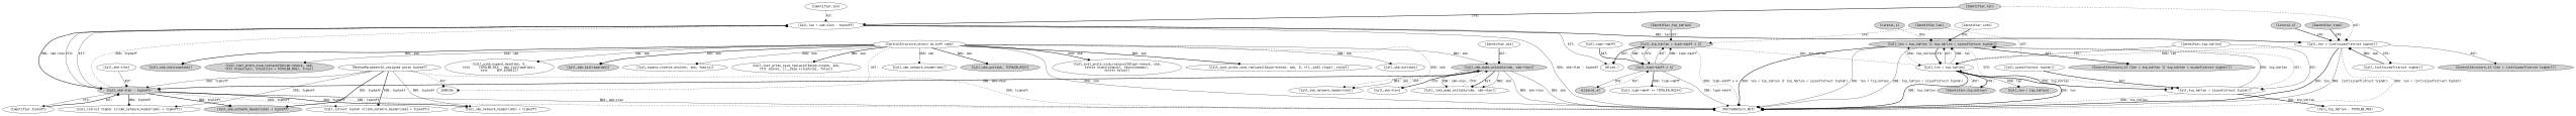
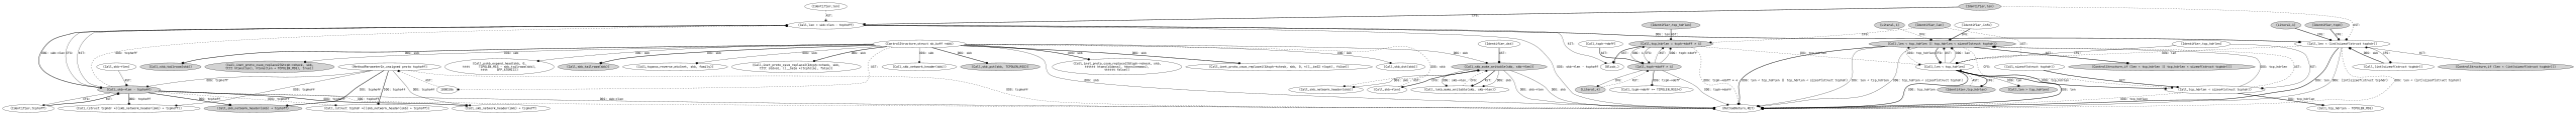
  digraph {
    fontname="JetBrains Mono"
    node [fillcolor=white fontname="JetBrains Mono" style=filled]
    edge [arrowhead=dot fontname="JetBrains Mono" style=solid]
    n1 [fillcolor=lightgrey label="(Call,len < tcp_hdrlen || tcp_hdrlen < sizeof(struct tcphdr))"]
    n2 [label="(Call,len < tcp_hdrlen)"]
    n3 [label="(Call,tcp_hdrlen < sizeof(struct tcphdr))"]
    n4 [fillcolor=lightgrey label="(ControlStructure,if (len < tcp_hdrlen || tcp_hdrlen < sizeof(struct tcphdr)))"]
    n5 [label="(MethodReturn,RET)"]
    n6 [fillcolor=lightgrey label="(Identifier,tcp_hdrlen)"]
    n7 [fillcolor=lightgrey label="(Call,len > tcp_hdrlen)"]
    n8 [label="(Call,tcp_hdrlen - TCPOLEN_MSS)"]
    n9 [label="(Call,len < (int)sizeof(struct tcphdr))"]
    n10 [fillcolor=lightgrey label="(ControlStructure,if (len < (int)sizeof(struct tcphdr)))"]
    n11 [label="(Call,(int)sizeof(struct tcphdr))"]
    n12 [label="(Call,len = skb->len - tcphoff)"]
    n13 [fillcolor=lightgrey label="(Call,skb->len - tcphoff)"]
    n14 [label="(Block,)"]
    n15 [label="(Call,(struct tcphdr *)(skb_network_header(skb) + tcphoff))"]
    n16 [label="(Call,(struct tcphdr *)(skb_network_header(skb) + tcphoff))"]
    n17 [label="(Identifier,tcphoff)"]
    n18 [label="(Call,skb_network_header(skb) + tcphoff)"]
    n19 [fillcolor=lightgrey label="(Call,skb_network_header(skb) + tcphoff)"]
    n20 [fillcolor=lightgrey label="(Call,skb_make_writable(skb, skb->len))"]
    n21 [label="(Call,skb->len)"]
    n22 [label="(Call,skb_network_header(skb))"]
    n23 [label="(Call,!skb_make_writable(skb, skb->len))"]
    n24 [label="(ControlStructure,struct sk_buff *skb)"]
    n25 [label="(Call,skb_network_header(skb))"]
    n26 [fillcolor=lightgrey label="(Call,skb_put(skb, TCPOLEN_MSS))"]
    n27 [label="(Call,inet_proto_csum_replace2(&tcph->check, skb,\n\t\t\t\t\t\t htons(oldmss), htons(newmss),\n\t\t\t\t\t\t false))"]
    n28 [label="(Call,inet_proto_csum_replace4(&tcph->check, skb, 0, *((__be32 *)opt), false))"]
    n29 [label="(Call,skb_dst(skb))"]
    n30 [fillcolor=lightgrey label="(Call,skb_tailroom(skb))"]
    n31 [fillcolor=lightgrey label="(Call,inet_proto_csum_replace2(&tcph->check, skb,\n\t\t\t\t htons(len), htons(len + TCPOLEN_MSS), true))"]
    n32 [label="(Call,pskb_expand_head(skb, 0,\n\t\t\t\t     TCPOLEN_MSS - skb_tailroom(skb),\n\t\t\t\t     GFP_ATOMIC))"]
    n33 [fillcolor=lightgrey label="(Call,skb_tailroom(skb))"]
    n34 [label="(Call,tcpmss_reverse_mtu(net, skb, family))"]
    n35 [label="(Call,inet_proto_csum_replace2(&tcph->check, skb,\n\t\t\t\t oldval, ((__be16 *)tcph)[6], false))"]
    1000106
    n37 [label="(MethodParameterIn,unsigned proto tcphoff)"]
    n38 [fillcolor=lightgrey label="(Call,tcp_hdrlen = tcph->doff * 4)"]
    n39 [fillcolor=lightgrey label="(Call,tcph->doff * 4)"]
    n40 [label="(Call,tcph->doff += TCPOLEN_MSS/4)"]
    n41 [fillcolor=lightgrey label="(Literal,4)"]
    n42 [label="(Call,sizeof(struct tcphdr))"]
    n43 [label="(Identifier,tcp_hdrlen)"]
    n44 [label="(Identifier,len)"]
    n45 [fillcolor=lightgrey label="(Identifier,len)"]
    n46 [fillcolor=lightgrey label="(Identifier,tcp_hdrlen)"]
    n47 [label="(Identifier,info)"]
    n48 [label="(Call,skb->len)"]
    n49 [label="(Identifier,dst)"]
    n50 [fillcolor=lightgrey label="(Literal,1)"]
    n51 [label="(Call,tcph->doff)"]
    n52 [fillcolor=lightgrey label="(Literal,1)"]
    n53 [fillcolor=lightgrey label="(Identifier,tcph)"]
    n54 [fillcolor=lightgrey label="(Identifier,len)"]
    n1 -> n2 [arrowhead=box label="CFG: " style=bold]
    n1 -> n3 [arrowhead=box label="CFG: " style=dashed]
    n1 -> n4 [arrowhead=box label="AST: " style=bold]
    n1 -> n5 [arrowhead=box label="DDG: len < tcp_hdrlen"]
    n1 -> n5 [label="DDG: tcp_hdrlen < sizeof(struct tcphdr)"]
    n1 -> n5 [label="DDG: len < tcp_hdrlen || tcp_hdrlen < sizeof(struct tcphdr)" style=bold]
    n2 -> n1 [label="AST: "]
    n2 -> n1 [arrowhead=box label="DDG: len"]
    n2 -> n1 [label="DDG: tcp_hdrlen" style=dashed]
    n2 -> n3 [label="DDG: tcp_hdrlen" style=bold]
    n2 -> n5 [arrowhead=box label="DDG: len" style=bold]
    n2 -> n5 [arrowhead=box label="DDG: tcp_hdrlen" style=bold]
    n2 -> n6 [label="CFG: " style=bold]
    n2 -> n7 [arrowhead=box label="DDG: len"]
    n3 -> n1 [label="AST: " style=dashed]
    n3 -> n1 [arrowhead=box label="DDG: tcp_hdrlen"]
    n3 -> n5 [label="DDG: tcp_hdrlen" style=dashed]
    n3 -> n8 [label="DDG: tcp_hdrlen" style=bold]
    n6 -> n2 [label="AST: " style=dashed]
    n9 -> n2 [label="DDG: len" style=dashed]
    n9 -> n5 [arrowhead=box label="DDG: len < (int)sizeof(struct tcphdr)" style=dashed]
    n9 -> n5 [label="DDG: len" style=bold]
    n9 -> n5 [arrowhead=box label="DDG: (int)sizeof(struct tcphdr)"]
-   n9 -> n10 [label="AST: "]
+   n10 -> n9 [label="AST: "]
    n9 -> n11 [arrowhead=box label="CFG: "]
    n11 -> n9 [arrowhead=box label="DDG: skb" style=bold]
    n12 -> n5 [label="DDG: skb->len - tcphoff"]
    n12 -> n9 [arrowhead=box label="DDG: len" style=bold]
    n12 -> n13 [arrowhead=box label="CFG: "]
    n12 -> n14 [label="AST: "]
    n13 -> n5 [label="DDG: tcphoff" style=dashed]
    n13 -> n5 [arrowhead=box label="DDG: skb->len"]
    n13 -> n12 [arrowhead=box label="AST: "]
    n13 -> n12 [label="DDG: skb->len" style=bold]
    n13 -> n12 [arrowhead=box label="DDG: tcphoff" style=dashed]
    n13 -> n15 [label="DDG: tcphoff" style=dashed]
    n13 -> n16 [label="DDG: tcphoff" style=bold]
    n13 -> n17 [label="CFG: "]
    n13 -> n18 [arrowhead=box label="DDG: tcphoff" style=bold]
    n13 -> n19 [arrowhead=box label="DDG: tcphoff" style=bold]
    n17 -> n13 [arrowhead=box label="AST: " style=bold]
    n20 -> n5 [arrowhead=box label="DDG: skb->len"]
    n20 -> n5 [arrowhead=box label="DDG: skb"]
-   n20 -> n13 [arrowhead=box label="DDG: skb->len" style=bold]
    n20 -> n21 [label="CFG: " style=bold]
    n20 -> n22 [arrowhead=box label="DDG: skb"]
    n20 -> n23 [label="AST: " style=bold]
    n20 -> n23 [label="DDG: skb"]
    n20 -> n23 [label="DDG: skb->len"]
    n21 -> n20 [arrowhead=box label="AST: " style=dashed]
    n23 -> n20 [label="CFG: " style=dashed]
    n24 -> n5 [label="DDG: skb"]
    n24 -> n20 [label="DDG: skb"]
    n24 -> n22 [label="DDG: skb" style=dashed]
    n24 -> n25 [label="DDG: skb"]
    n24 -> n26 [label="DDG: skb" style=bold]
    n24 -> n27 [label="DDG: skb" style=bold]
    n24 -> n28 [label="DDG: skb" style=bold]
    n24 -> n29 [label="DDG: skb"]
    n24 -> n30 [arrowhead=box label="DDG: skb" style=bold]
    n24 -> n31 [arrowhead=box label="DDG: skb"]
    n24 -> n32 [arrowhead=box label="DDG: skb"]
    n24 -> n33 [arrowhead=box label="DDG: skb" style=bold]
    n24 -> n34 [arrowhead=box label="DDG: skb"]
    n24 -> n35 [label="DDG: skb" style=bold]
    n24 -> 1000106 [label="AST: " style=dashed]
    n37 -> n5 [arrowhead=box label="DDG: tcphoff" style=dashed]
    n37 -> n13 [label="DDG: tcphoff"]
    n37 -> n15 [label="DDG: tcphoff" style=bold]
    n37 -> n16 [label="DDG: tcphoff"]
    n37 -> n18 [label="DDG: tcphoff"]
    n37 -> n19 [label="DDG: tcphoff" style=bold]
-   n37 -> 1000106 [arrowhead=box label="AST: " style=dashed]
+   1000106 -> n37 [arrowhead=box label="AST: " style=dashed]
    n38 -> n2 [label="DDG: tcp_hdrlen" style=dashed]
    n38 -> n5 [label="DDG: tcph->doff * 4" style=dashed]
    n38 -> n14 [arrowhead=box label="AST: " style=bold]
    n38 -> n39 [label="CFG: "]
    n39 -> n5 [label="DDG: tcph->doff"]
    n39 -> n38 [label="AST: "]
    n39 -> n38 [label="DDG: tcph->doff"]
    n39 -> n38 [label="DDG: 4"]
    n39 -> n40 [label="DDG: tcph->doff" style=bold]
    n39 -> n41 [label="CFG: "]
    n41 -> n39 [label="AST: " style=dashed]
    n42 -> n3 [label="AST: " style=bold]
    n43 -> n2 [arrowhead=box label="CFG: "]
    n43 -> n3 [arrowhead=box label="AST: "]
    n44 -> n12 [label="AST: " style=dashed]
    n45 -> n2 [label="AST: " style=dashed]
    n45 -> n38 [label="CFG: " style=dashed]
    n46 -> n38 [label="AST: " style=bold]
    n47 -> n1 [label="CFG: " style=bold]
    n48 -> n13 [arrowhead=box label="AST: "]
    n49 -> n20 [arrowhead=box label="AST: " style=bold]
    n50 -> n1 [arrowhead=box label="CFG: " style=dashed]
    n51 -> n39 [arrowhead=box label="AST: " style=bold]
    n52 -> n9 [label="CFG: " style=bold]
    n53 -> n9 [label="CFG: " style=bold]
    n54 -> n9 [arrowhead=box label="AST: " style=dashed]
    n54 -> n12 [arrowhead=box label="CFG: " style=bold]
  }
